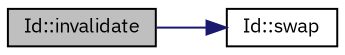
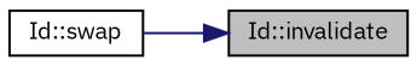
  digraph {
    rankdir=LR
    fontname="IBM Plex Sans"
    node [color=black fontname="IBM Plex Sans" fontsize=10 shape=record style=filled]
    n1 [fillcolor=grey75 fontcolor=black height=0.2 label="Id::invalidate" width=0.4]
    n2 [fillcolor=white height=0.2 label="Id::swap" width=0.4]
-   n1 -> n2 [color=midnightblue fontname="IBM Plex Sans" fontsize=10 labelfontname=Helvetica labelfontsize=10 style=solid]
+   n2 -> n1 [color=midnightblue fontname="IBM Plex Sans" fontsize=10 labelfontname=Helvetica labelfontsize=10 style=solid]
  }
